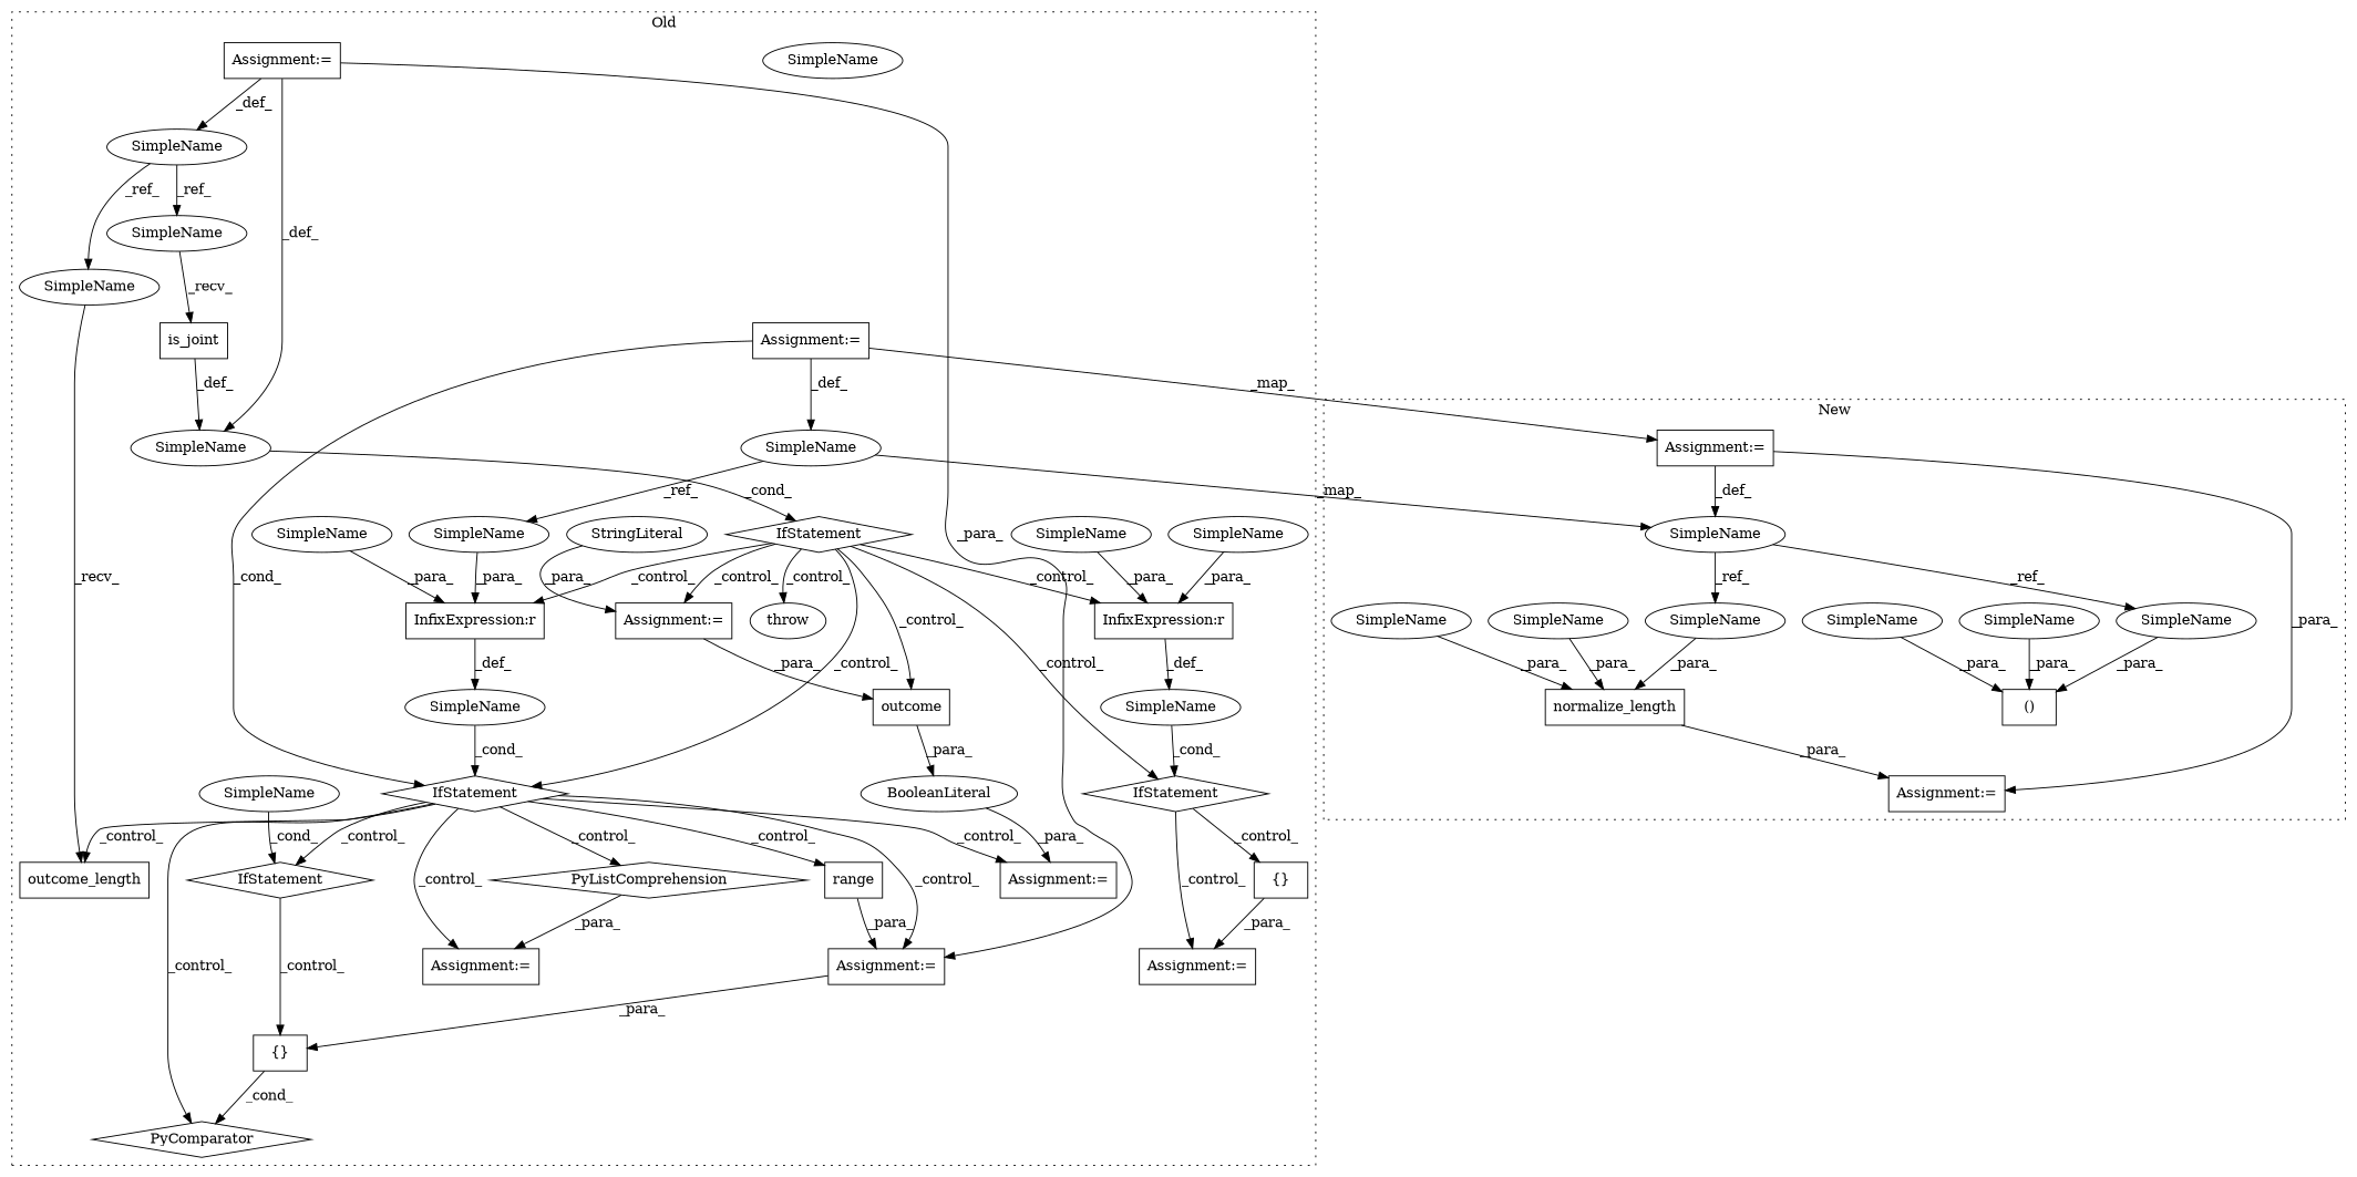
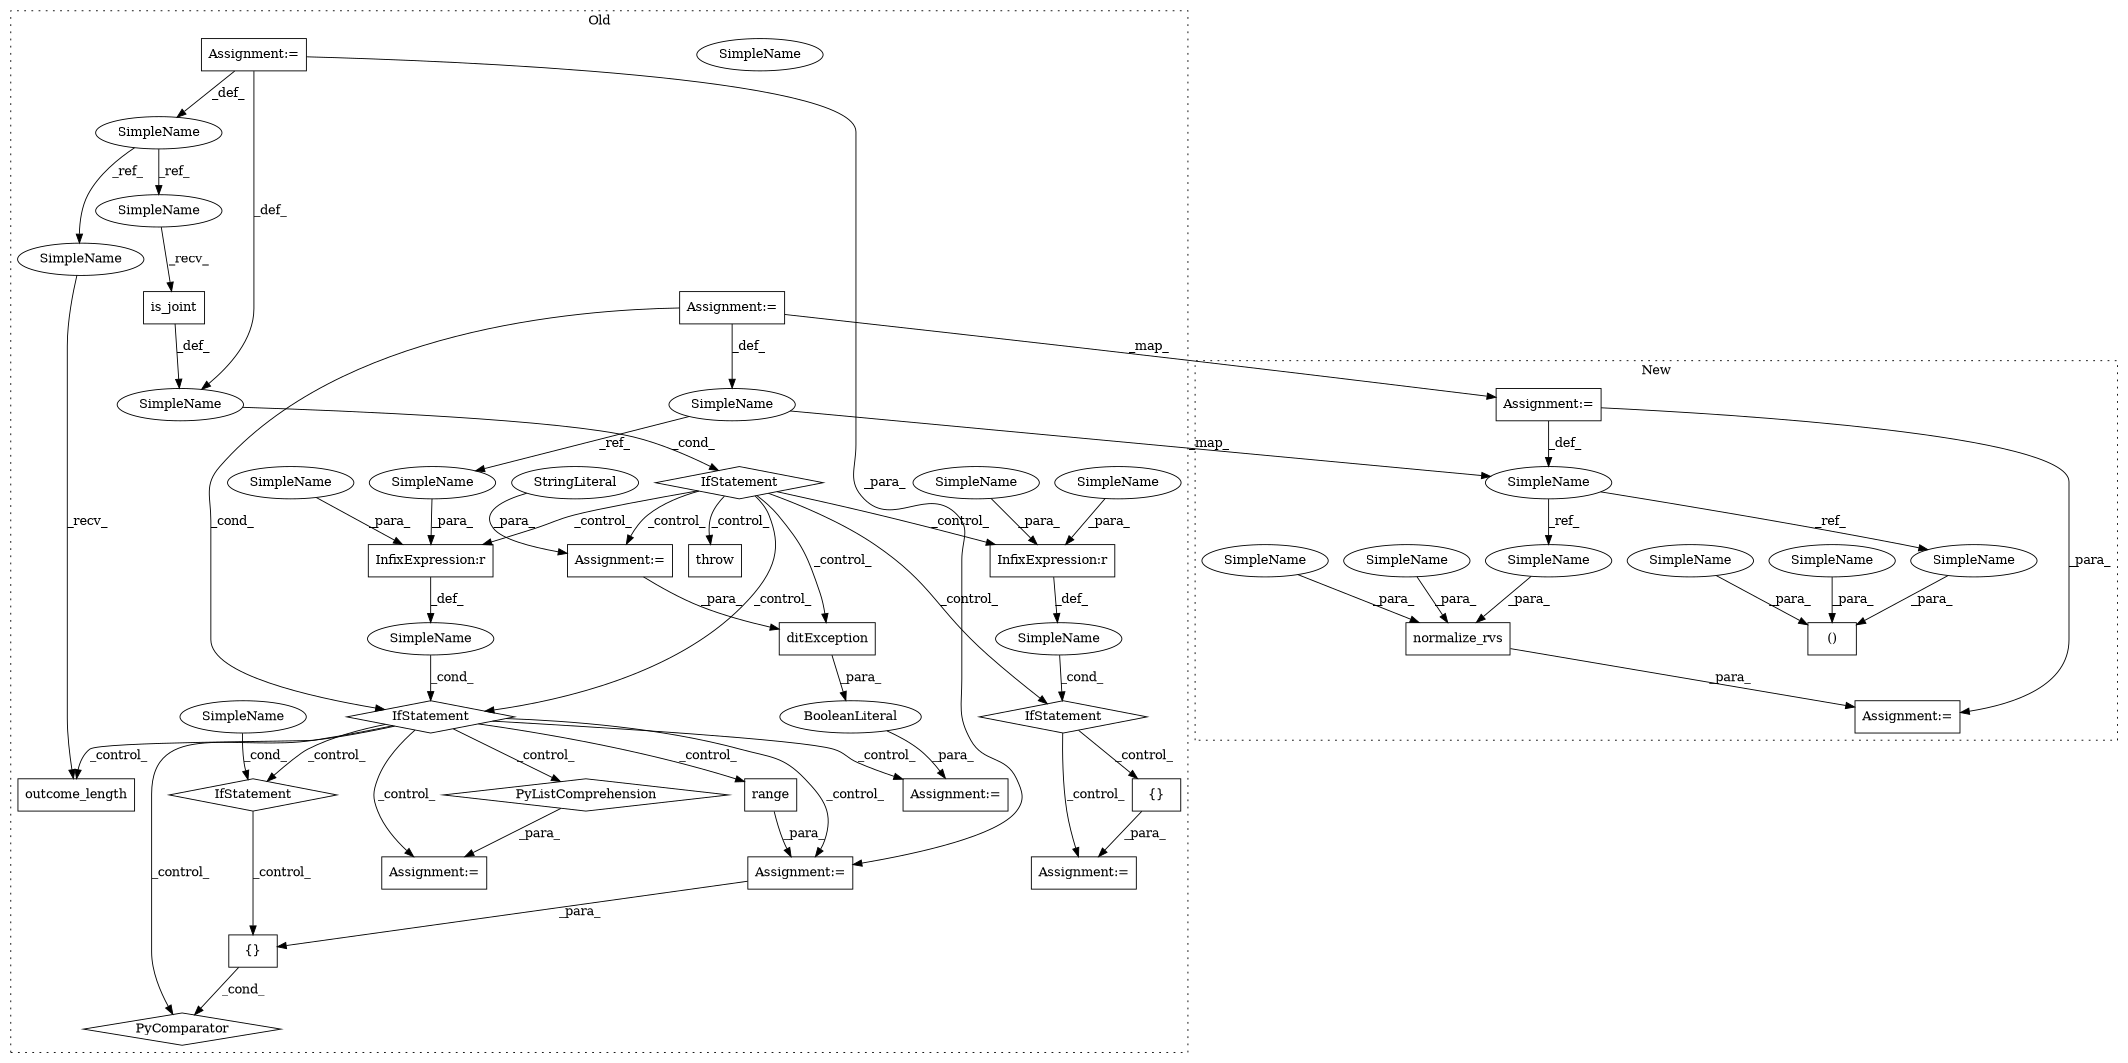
  digraph {
    node [a=42 l=4 shape=ellipse]
    n1 [a=32 l=10 label=is_joint s=307 shape=box]
    n2 [a=4 l="1,1" label="{}" s="382,384" shape=box]
    n3 [label=SimpleName l=""]
-   n4 [a=53 l=6 label=throw s=692]
+   n4 [a=53 l=6 label=throw s=692 shape=box]
    n5 [a=4 l=2 label="{}" s=587 shape=box]
    n6 [a=32 l="6,1" label=range s="462,489" shape=box]
    n7 [label=SimpleName l=""]
    n8 [a=109 l=134 label=PyListComprehension s=373 shape=diamond]
    n9 [a=113 l=44 label=PyComparator s=455 shape=diamond]
    n10 [a=27 label="InfixExpression:r" s=334 shape=box]
    n11 [a=27 label="InfixExpression:r" s=549 shape=box]
    n12 [l=5 label=SimpleName s=494]
    n13 [a=25 l=44 label=IfStatement s=455 shape=diamond]
    n14 [label=SimpleName l=""]
    n15 [a=25 l="4,2" label=IfStatement s="541,557" shape=diamond]
    n16 [l=3 label=SimpleName s=289]
    n17 [a=25 l="4,2" label=IfStatement s="298,317" shape=diamond]
    n18 [a=25 l="4,2" label=IfStatement s="327,342" shape=diamond]
    n19 [label=SimpleName s=258]
    n20 [a=32 l=16 label=outcome_length s=473 shape=box]
-   n21 [a=32 l="13,1" label=outcome s="698,714" shape=box]
+   n21 [a=32 l="13,1" label=ditException s="698,714" shape=box]
    n22 [a=7 l=44 label="Assignment:=" s=455 shape=box]
    n23 [a=7 l=16 label="Assignment:=" s=357 shape=box]
    n24 [a=7 l=1 label="Assignment:=" s=622 shape=box]
    n25 [a=45 l=61 label=StringLiteral s=623]
    n26 [a=7 l=1 label="Assignment:=" s=519 shape=box]
    n27 [a=9 l=5 label=BooleanLiteral s=520]
    n28 [a=7 label="Assignment:=" s=258 shape=box]
    n29 [a=7 l=1 label="Assignment:=" s=573 shape=box]
    n30 [a=7 l=3 label="Assignment:=" s=289 shape=box]
    n31 [l=5 label=SimpleName s=494]
    n32 [label=SimpleName s=545]
    n33 [l=3 label=SimpleName s=331]
    n34 [label=SimpleName s=468]
    n35 [label=SimpleName s=302]
    n36 [label=SimpleName s=553]
    n37 [label=SimpleName s=338]
-   n38 [a=32 l="14,1" label=normalize_length s="303,339" shape=box]
+   n38 [a=32 l="14,1" label=normalize_rvs s="303,339" shape=box]
    n39 [a=106 l=41 label="()" s=260 shape=box]
    n40 [l=3 label=SimpleName s=246]
    n41 [a=7 l=2 label="Assignment:=" s=301 shape=box]
    n42 [a=7 l=3 label="Assignment:=" s=246 shape=box]
    n43 [l=3 label=SimpleName s=260]
    n44 [l=3 label=SimpleName s=322]
    n45 [l=8 label=SimpleName s=331]
    n46 [l=8 label=SimpleName s=293]
    n47 [label=SimpleName s=326]
    n48 [label=SimpleName s=276]
    subgraph cluster_1 {
      label=Old
      style=dotted
      n1
      n2
      n3
      n4
      n5
      n6
      n7
      n8
      n9
      n10
      n11
      n12
      n13
      n14
      n15
      n16
      n17
      n18
      n19
      n20
      n21
      n22
      n23
      n24
      n25
      n26
      n27
      n28
      n29
      n30
      n31
      n32
      n33
      n34
      n35
      n36
      n37
    }
    subgraph cluster_2 {
      label=New
      style=dotted
      n38
      n39
      n40
      n41
      n42
      n43
      n44
      n45
      n46
      n47
      n48
    }
    n1 -> n3 [label=_def_]
    n2 -> n9 [label=_cond_]
    n3 -> n17 [label=_cond_]
    n5 -> n29 [label=_para_]
    n6 -> n22 [label=_para_]
    n7 -> n18 [label=_cond_]
    n8 -> n23 [label=_para_]
    n10 -> n7 [label=_def_]
    n11 -> n14 [label=_def_]
    n13 -> n2 [label=_control_]
    n14 -> n15 [label=_cond_]
    n15 -> n5 [label=_control_]
    n15 -> n29 [label=_control_]
    n16 -> n33 [label=_ref_]
    n16 -> n40 [label=_map_]
    n17 -> n4 [label=_control_]
    n17 -> n10 [label=_control_]
    n17 -> n11 [label=_control_]
    n17 -> n15 [label=_control_]
    n17 -> n18 [label=_control_]
    n17 -> n21 [label=_control_]
    n17 -> n24 [label=_control_]
    n18 -> n6 [label=_control_]
    n18 -> n8 [label=_control_]
    n18 -> n9 [label=_control_]
    n18 -> n13 [label=_control_]
    n18 -> n20 [label=_control_]
    n18 -> n22 [label=_control_]
    n18 -> n23 [label=_control_]
    n18 -> n26 [label=_control_]
    n19 -> n34 [label=_ref_]
    n19 -> n35 [label=_ref_]
    n21 -> n27 [label=_para_]
    n22 -> n2 [label=_para_]
    n24 -> n21 [label=_para_]
    n25 -> n24 [label=_para_]
    n27 -> n26 [label=_para_]
    n28 -> n3 [label=_def_]
    n28 -> n19 [label=_def_]
    n28 -> n22 [label=_para_]
    n30 -> n16 [label=_def_]
    n30 -> n18 [label=_cond_]
    n30 -> n42 [label=_map_]
    n31 -> n13 [label=_cond_]
    n32 -> n11 [label=_para_]
    n33 -> n10 [label=_para_]
    n34 -> n20 [label=_recv_]
    n35 -> n1 [label=_recv_]
    n36 -> n11 [label=_para_]
    n37 -> n10 [label=_para_]
    n38 -> n41 [label=_para_]
    n40 -> n43 [label=_ref_]
    n40 -> n44 [label=_ref_]
    n42 -> n40 [label=_def_]
    n42 -> n41 [label=_para_]
    n43 -> n39 [label=_para_]
    n44 -> n38 [label=_para_]
    n45 -> n38 [label=_para_]
    n46 -> n39 [label=_para_]
    n47 -> n38 [label=_para_]
    n48 -> n39 [label=_para_]
  }
